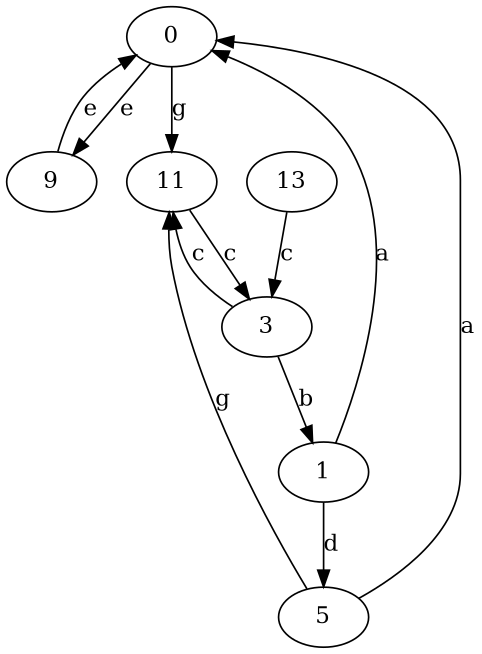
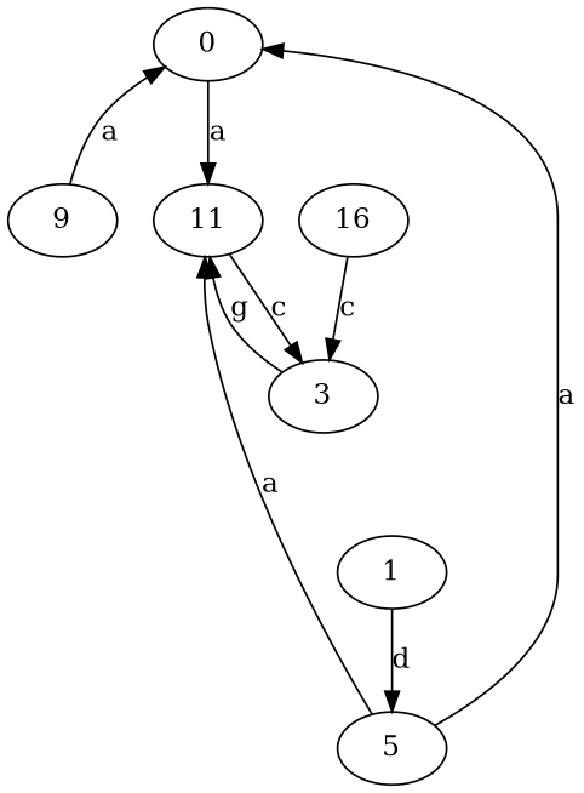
  strict digraph {
    0
    9
    11
    3
    1
    5
-   13
-   0 -> 9 [label=e]
-   0 -> 11 [label=g]
-   9 -> 0 [label=e]
+   13 [label=16]
+   0 -> 11 [label=a]
+   9 -> 0 [label=a]
    11 -> 3 [label=c]
-   3 -> 11 [label=c]
-   3 -> 1 [label=b]
-   1 -> 0 [label=a]
+   3 -> 11 [label=g]
    1 -> 5 [label=d]
    5 -> 0 [label=a]
-   5 -> 11 [label=g]
+   5 -> 11 [label=a]
    13 -> 3 [label=c]
  }
